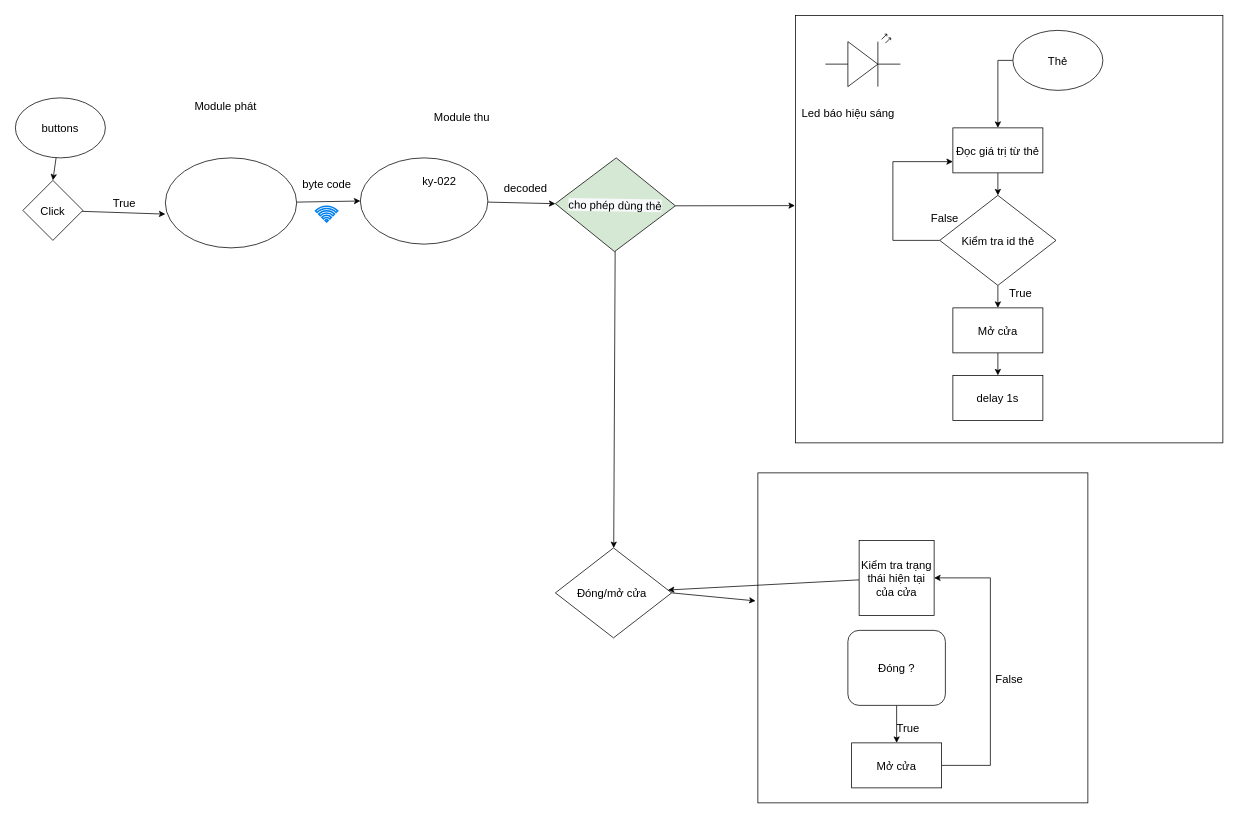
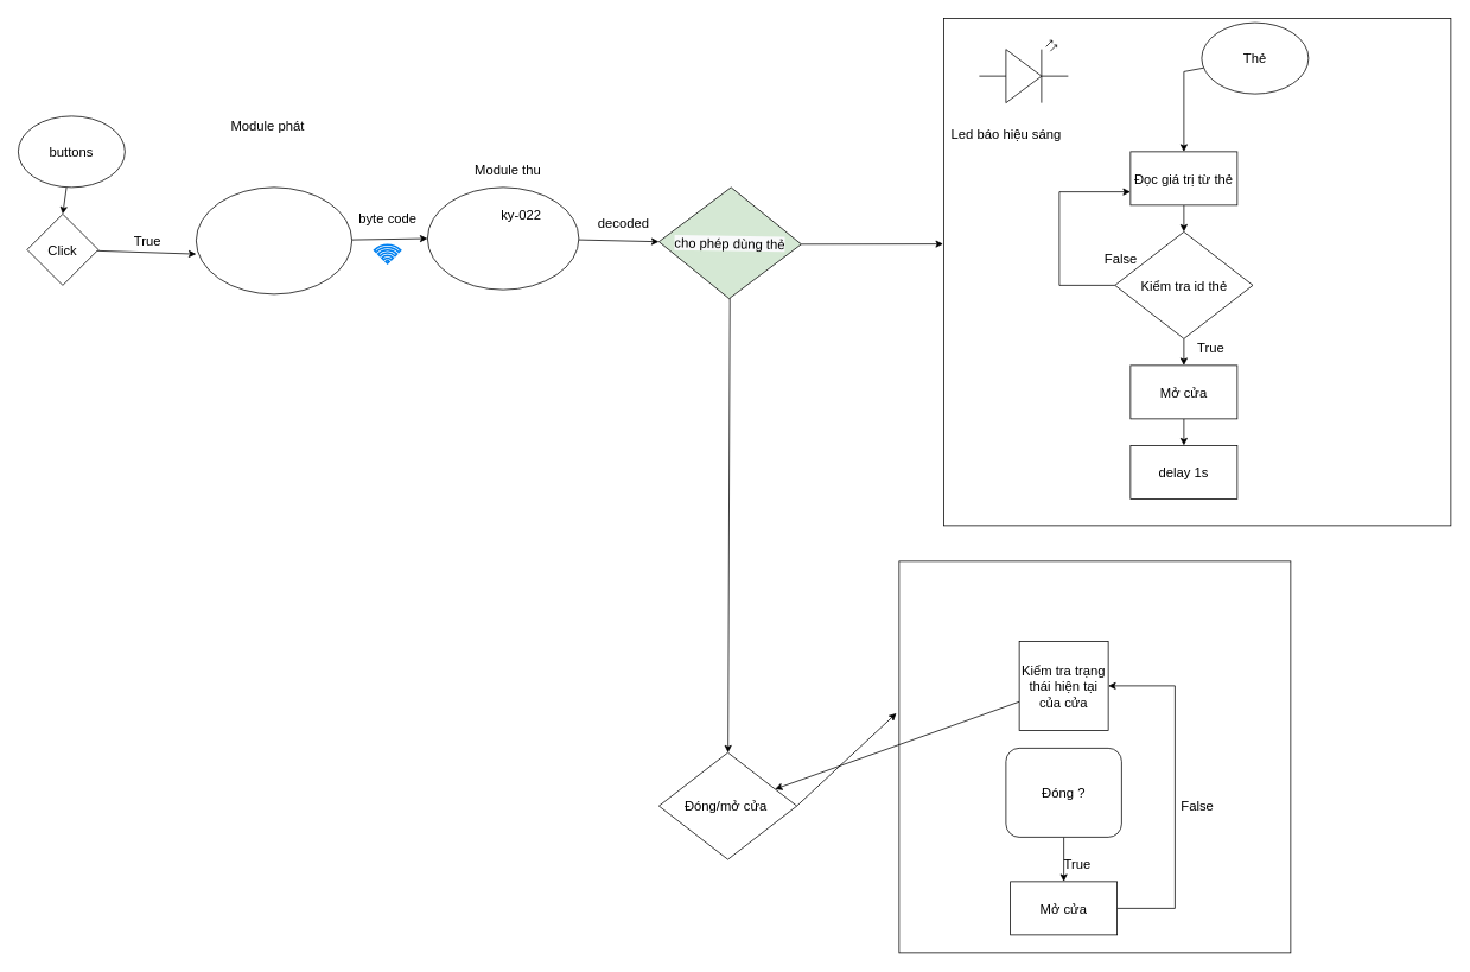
  <mxCell id="0" />
  <mxCell id="1" parent="0" />
  <mxCell id="2" style="rounded=0;orthogonalLoop=1;jettySize=auto;html=1;entryX=0;entryY=0.5;entryDx=0;entryDy=0;fontSize=15;" edge="1" parent="1" source="3" target="7"><mxGeometry relative="1" as="geometry" /></mxCell>
  <mxCell id="3" value="" style="ellipse;whiteSpace=wrap;html=1;" vertex="1" parent="1"><mxGeometry x="220" y="210" width="175" height="120" as="geometry" /></mxCell>
  <mxCell id="4" value="" style="shape=image;verticalLabelPosition=bottom;labelBackgroundColor=default;verticalAlign=top;aspect=fixed;imageAspect=0;image=https://ae01.alicdn.com/kf/HTB1R6L5fnTI8KJjSsphq6AFppXar.jpg;" vertex="1" parent="1"><mxGeometry x="260" y="230" width="80" height="80" as="geometry" /></mxCell>
  <mxCell id="5" value="&lt;font style=&quot;font-size: 15px;&quot;&gt;Module phát&lt;/font&gt;" style="text;html=1;align=center;verticalAlign=middle;resizable=0;points=[];autosize=1;strokeColor=none;fillColor=none;" vertex="1" parent="1"><mxGeometry x="245" y="125" width="110" height="30" as="geometry" /></mxCell>
  <mxCell id="6" style="edgeStyle=none;rounded=0;orthogonalLoop=1;jettySize=auto;html=1;entryX=0;entryY=0.5;entryDx=0;entryDy=0;fontSize=15;" edge="1" parent="1" source="7" target="21"><mxGeometry relative="1" as="geometry"><mxPoint x="760" y="210" as="targetPoint" /></mxGeometry></mxCell>
  <mxCell id="7" value="" style="ellipse;whiteSpace=wrap;html=1;fontSize=15;" vertex="1" parent="1"><mxGeometry x="480" y="210" width="170" height="115" as="geometry" /></mxCell>
  <mxCell id="8" value="" style="shape=image;verticalLabelPosition=bottom;labelBackgroundColor=default;verticalAlign=top;aspect=fixed;imageAspect=0;image=https://img.bestdealplus.com/ae04/kf/Ha5cebc36a6554ff587e931c7a7aab689R.jpg;" vertex="1" parent="1"><mxGeometry x="504" y="235" width="70" height="70" as="geometry" /></mxCell>
  <mxCell id="9" value="ky-022" style="text;html=1;align=center;verticalAlign=middle;resizable=0;points=[];autosize=1;strokeColor=none;fillColor=none;fontSize=15;" vertex="1" parent="1"><mxGeometry x="550" y="225" width="70" height="30" as="geometry" /></mxCell>
- <mxCell id="10" value="Module thu" style="text;html=1;align=center;verticalAlign=middle;resizable=0;points=[];autosize=1;strokeColor=none;fillColor=none;fontSize=15;" vertex="1" parent="1"><mxGeometry x="565" y="140" width="100" height="30" as="geometry" /></mxCell>
+ <mxCell id="10" value="Module thu" style="text;html=1;align=center;verticalAlign=middle;resizable=0;points=[];autosize=1;strokeColor=none;fillColor=none;fontSize=15;" vertex="1" parent="1"><mxGeometry x="520" y="175" width="100" height="30" as="geometry" /></mxCell>
  <mxCell id="11" value="False" style="text;html=1;align=center;verticalAlign=middle;resizable=0;points=[];autosize=1;strokeColor=none;fillColor=none;fontSize=15;" vertex="1" parent="1"><mxGeometry x="1229.26" y="245" width="60" height="30" as="geometry" /></mxCell>
  <mxCell id="12" value="byte code" style="text;html=1;align=center;verticalAlign=middle;resizable=0;points=[];autosize=1;strokeColor=none;fillColor=none;fontSize=15;" vertex="1" parent="1"><mxGeometry x="390" y="230" width="90" height="30" as="geometry" /></mxCell>
  <mxCell id="13" style="edgeStyle=none;rounded=0;orthogonalLoop=1;jettySize=auto;html=1;entryX=0.5;entryY=0;entryDx=0;entryDy=0;fontSize=15;" edge="1" parent="1" source="14" target="16"><mxGeometry relative="1" as="geometry" /></mxCell>
  <mxCell id="14" value="buttons" style="ellipse;whiteSpace=wrap;html=1;fontSize=15;" vertex="1" parent="1"><mxGeometry x="20" y="130" width="120" height="80" as="geometry" /></mxCell>
  <mxCell id="15" style="edgeStyle=none;rounded=0;orthogonalLoop=1;jettySize=auto;html=1;entryX=0;entryY=0.625;entryDx=0;entryDy=0;entryPerimeter=0;fontSize=15;" edge="1" parent="1" source="16" target="3"><mxGeometry relative="1" as="geometry" /></mxCell>
  <mxCell id="16" value="Click" style="rhombus;whiteSpace=wrap;html=1;fontSize=15;" vertex="1" parent="1"><mxGeometry x="30" y="240" width="80" height="80" as="geometry" /></mxCell>
  <mxCell id="17" value="True" style="text;html=1;align=center;verticalAlign=middle;resizable=0;points=[];autosize=1;strokeColor=none;fillColor=none;fontSize=15;" vertex="1" parent="1"><mxGeometry x="140" y="255" width="50" height="30" as="geometry" /></mxCell>
  <mxCell id="18" value="decoded" style="text;html=1;align=center;verticalAlign=middle;resizable=0;points=[];autosize=1;strokeColor=none;fillColor=none;fontSize=15;" vertex="1" parent="1"><mxGeometry x="660" y="235" width="80" height="30" as="geometry" /></mxCell>
  <mxCell id="19" style="edgeStyle=none;rounded=0;orthogonalLoop=1;jettySize=auto;html=1;entryX=-0.001;entryY=0.445;entryDx=0;entryDy=0;entryPerimeter=0;fontSize=15;exitX=1;exitY=0.5;exitDx=0;exitDy=0;" edge="1" parent="1" source="21" target="23"><mxGeometry relative="1" as="geometry" /></mxCell>
  <mxCell id="20" style="edgeStyle=none;rounded=0;orthogonalLoop=1;jettySize=auto;html=1;fontSize=15;" edge="1" parent="1" source="21" target="37"><mxGeometry relative="1" as="geometry"><mxPoint x="800" y="680" as="targetPoint" /></mxGeometry></mxCell>
  <mxCell id="21" value="&lt;span style=&quot;background-color: rgb(248, 249, 250);&quot;&gt;cho phép dùng thẻ&lt;/span&gt;" style="rhombus;whiteSpace=wrap;html=1;fontSize=15;rotation=1;fillColor=#d5e8d4;" vertex="1" parent="1"><mxGeometry x="740" y="210" width="160" height="125" as="geometry" /></mxCell>
  <mxCell id="22" value="" style="html=1;verticalLabelPosition=bottom;align=center;labelBackgroundColor=#ffffff;verticalAlign=top;strokeWidth=2;strokeColor=#0080F0;shadow=0;dashed=0;shape=mxgraph.ios7.icons.wifi;pointerEvents=1;fontSize=15;" vertex="1" parent="1"><mxGeometry x="420.15" y="274.5" width="29.7" height="21" as="geometry" /></mxCell>
  <mxCell id="23" value="" style="whiteSpace=wrap;html=1;aspect=fixed;fontSize=15;" vertex="1" parent="1"><mxGeometry x="1060" y="20" width="570" height="570" as="geometry" /></mxCell>
  <mxCell id="24" style="edgeStyle=none;rounded=0;orthogonalLoop=1;jettySize=auto;html=1;entryX=0.5;entryY=0;entryDx=0;entryDy=0;fontSize=15;" edge="1" parent="1" source="25" target="27"><mxGeometry relative="1" as="geometry"><Array as="points"><mxPoint x="1330" y="80" /></Array></mxGeometry></mxCell>
- <mxCell id="25" value="Thẻ" style="ellipse;whiteSpace=wrap;html=1;fontSize=15;" vertex="1" parent="1"><mxGeometry x="1350" y="40" width="120" height="80" as="geometry" /></mxCell>
+ <mxCell id="25" value="Thẻ" style="ellipse;whiteSpace=wrap;html=1;fontSize=15;" vertex="1" parent="1"><mxGeometry x="1350" y="25" width="120" height="80" as="geometry" /></mxCell>
  <mxCell id="26" style="edgeStyle=none;rounded=0;orthogonalLoop=1;jettySize=auto;html=1;entryX=0.5;entryY=0;entryDx=0;entryDy=0;fontSize=15;" edge="1" parent="1" source="27" target="30"><mxGeometry relative="1" as="geometry" /></mxCell>
  <mxCell id="27" value="Đọc giá trị từ thẻ" style="rounded=0;whiteSpace=wrap;html=1;fontSize=15;" vertex="1" parent="1"><mxGeometry x="1270" y="170" width="120" height="60" as="geometry" /></mxCell>
  <mxCell id="28" style="edgeStyle=none;rounded=0;orthogonalLoop=1;jettySize=auto;html=1;entryX=0.5;entryY=0;entryDx=0;entryDy=0;fontSize=15;" edge="1" parent="1" source="30" target="32"><mxGeometry relative="1" as="geometry" /></mxCell>
  <mxCell id="29" style="edgeStyle=none;rounded=0;orthogonalLoop=1;jettySize=auto;html=1;fontSize=15;entryX=0;entryY=0.75;entryDx=0;entryDy=0;exitX=0;exitY=0.5;exitDx=0;exitDy=0;" edge="1" parent="1" source="30" target="27"><mxGeometry relative="1" as="geometry"><mxPoint x="1170" y="320" as="targetPoint" /><Array as="points"><mxPoint x="1190" y="320" /><mxPoint x="1190" y="215" /></Array></mxGeometry></mxCell>
  <mxCell id="30" value="Kiểm tra id thẻ" style="rhombus;whiteSpace=wrap;html=1;fontSize=15;" vertex="1" parent="1"><mxGeometry x="1252.5" y="260" width="155" height="120" as="geometry" /></mxCell>
  <mxCell id="31" style="edgeStyle=none;rounded=0;orthogonalLoop=1;jettySize=auto;html=1;entryX=0.5;entryY=0;entryDx=0;entryDy=0;fontSize=15;" edge="1" parent="1" source="32" target="33"><mxGeometry relative="1" as="geometry" /></mxCell>
  <mxCell id="32" value="Mở cửa" style="rounded=0;whiteSpace=wrap;html=1;fontSize=15;" vertex="1" parent="1"><mxGeometry x="1270" y="410" width="120" height="60" as="geometry" /></mxCell>
  <mxCell id="33" value="delay 1s" style="rounded=0;whiteSpace=wrap;html=1;fontSize=15;" vertex="1" parent="1"><mxGeometry x="1270" y="500" width="120" height="60" as="geometry" /></mxCell>
  <mxCell id="34" value="True" style="text;html=1;align=center;verticalAlign=middle;resizable=0;points=[];autosize=1;strokeColor=none;fillColor=none;fontSize=15;" vertex="1" parent="1"><mxGeometry x="1335" y="375" width="50" height="30" as="geometry" /></mxCell>
  <mxCell id="35" value="False&lt;br&gt;" style="text;html=1;align=center;verticalAlign=middle;resizable=0;points=[];autosize=1;strokeColor=none;fillColor=none;fontSize=15;" vertex="1" parent="1"><mxGeometry x="1229.26" y="275" width="60" height="30" as="geometry" /></mxCell>
  <mxCell id="36" style="edgeStyle=none;rounded=0;orthogonalLoop=1;jettySize=auto;html=1;fontSize=15;exitX=1;exitY=0.5;exitDx=0;exitDy=0;entryX=-0.007;entryY=0.388;entryDx=0;entryDy=0;entryPerimeter=0;" edge="1" parent="1" source="37" target="38"><mxGeometry relative="1" as="geometry" /></mxCell>
- <mxCell id="37" value="Đóng/mở cửa&amp;nbsp;" style="rhombus;whiteSpace=wrap;html=1;fontSize=15;" vertex="1" parent="1"><mxGeometry x="740" y="730" width="155" height="120" as="geometry" /></mxCell>
+ <mxCell id="37" value="Đóng/mở cửa&amp;nbsp;" style="rhombus;whiteSpace=wrap;html=1;fontSize=15;" vertex="1" parent="1"><mxGeometry x="740" y="845" width="155" height="120" as="geometry" /></mxCell>
  <mxCell id="38" value="" style="whiteSpace=wrap;html=1;aspect=fixed;fontSize=15;" vertex="1" parent="1"><mxGeometry x="1010" y="630" width="440" height="440" as="geometry" /></mxCell>
  <mxCell id="39" style="edgeStyle=none;rounded=0;orthogonalLoop=1;jettySize=auto;html=1;fontSize=15;" edge="1" parent="1" source="40" target="44"><mxGeometry relative="1" as="geometry" /></mxCell>
  <mxCell id="40" value="Đóng ?" style="whiteSpace=wrap;html=1;fontSize=15;rounded=1;" vertex="1" parent="1"><mxGeometry x="1130" y="840" width="130" height="100" as="geometry" /></mxCell>
  <mxCell id="41" style="edgeStyle=none;rounded=0;orthogonalLoop=1;jettySize=auto;html=1;fontSize=15;" edge="1" parent="1" source="42" target="37"><mxGeometry relative="1" as="geometry" /></mxCell>
  <mxCell id="42" value="Kiểm tra trạng thái hiện tại của cửa" style="whiteSpace=wrap;html=1;aspect=fixed;fontSize=15;" vertex="1" parent="1"><mxGeometry x="1145" y="720" width="100" height="100" as="geometry" /></mxCell>
  <mxCell id="43" style="edgeStyle=none;rounded=0;orthogonalLoop=1;jettySize=auto;html=1;entryX=1;entryY=0.5;entryDx=0;entryDy=0;fontSize=15;exitX=1;exitY=0.5;exitDx=0;exitDy=0;" edge="1" parent="1" source="44" target="42"><mxGeometry relative="1" as="geometry"><Array as="points"><mxPoint x="1320" y="1020" /><mxPoint x="1320" y="770" /></Array></mxGeometry></mxCell>
  <mxCell id="44" value="Mở cửa" style="rounded=0;whiteSpace=wrap;html=1;fontSize=15;" vertex="1" parent="1"><mxGeometry x="1135" y="990" width="120" height="60" as="geometry" /></mxCell>
  <mxCell id="45" value="True" style="text;html=1;align=center;verticalAlign=middle;resizable=0;points=[];autosize=1;strokeColor=none;fillColor=none;fontSize=15;" vertex="1" parent="1"><mxGeometry x="1185" y="955" width="50" height="30" as="geometry" /></mxCell>
  <mxCell id="46" value="False" style="text;html=1;align=center;verticalAlign=middle;resizable=0;points=[];autosize=1;strokeColor=none;fillColor=none;fontSize=15;" vertex="1" parent="1"><mxGeometry x="1315" y="890" width="60" height="30" as="geometry" /></mxCell>
  <mxCell id="47" value="Led báo hiệu sáng" style="text;html=1;align=center;verticalAlign=middle;resizable=0;points=[];autosize=1;strokeColor=none;fillColor=none;fontSize=15;" vertex="1" parent="1"><mxGeometry x="1055" y="135" width="150" height="30" as="geometry" /></mxCell>
  <mxCell id="48" value="" style="verticalLabelPosition=bottom;shadow=0;dashed=0;align=center;html=1;verticalAlign=top;shape=mxgraph.electrical.opto_electronics.led_2;pointerEvents=1;fontSize=15;" vertex="1" parent="1"><mxGeometry x="1100" y="45" width="100" height="70" as="geometry" /></mxCell>
